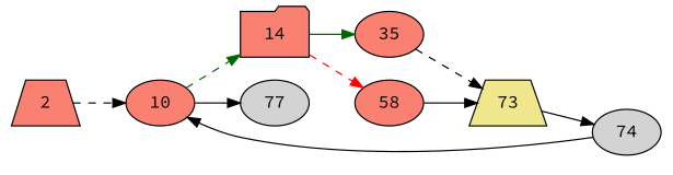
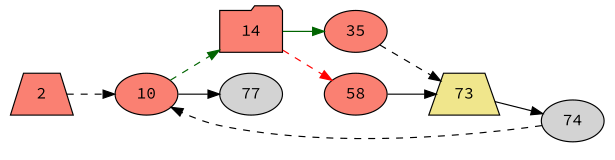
  strict digraph {
    fontname="Source Code Pro"
    rankdir=LR
    node [fillcolor=salmon fontname="Source Code Pro" shape=ellipse style=filled]
    edge [fontname="Source Code Pro" style=dashed]
    2 [entry=true shape=trapezium]
    10
    14 [shape=folder]
    77 [fillcolor=lightgrey]
    35
    n6 [label=58]
    73 [fillcolor=khaki shape=trapezium]
    74 [fillcolor=lightgrey]
    2 -> 10
    10 -> 14 [color=darkgreen cond=true]
    10 -> 77 [color=black cond=false style=solid]
    14 -> 35 [color=darkgreen cond=true style=solid]
    14 -> n6 [color=red cond=false]
    35 -> 73
    n6 -> 73 [style=solid]
    73 -> 74 [style=solid]
-   74 -> 10 [style=solid]
+   74 -> 10
  }
